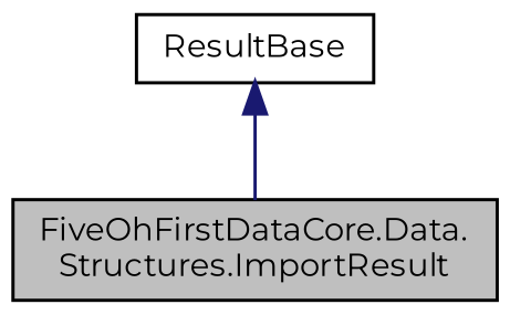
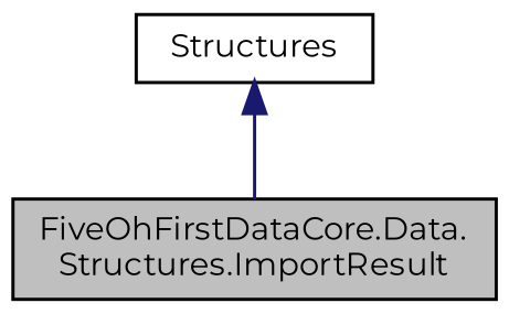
  digraph {
    fontname=Montserrat
    node [color=black fontname=Montserrat fontsize=10 shape=record style=filled]
    n1 [fillcolor=grey75 fontcolor=black height=0.2 label="FiveOhFirstDataCore.Data.\lStructures.ImportResult" width=0.4]
-   n2 [fillcolor=white height=0.2 label=ResultBase width=0.4]
+   n2 [fillcolor=white height=0.2 label=Structures width=0.4]
    n2 -> n1 [color=midnightblue dir=back fontname=Montserrat fontsize=10 labelfontname=Helvetica labelfontsize=10 style=solid]
  }
